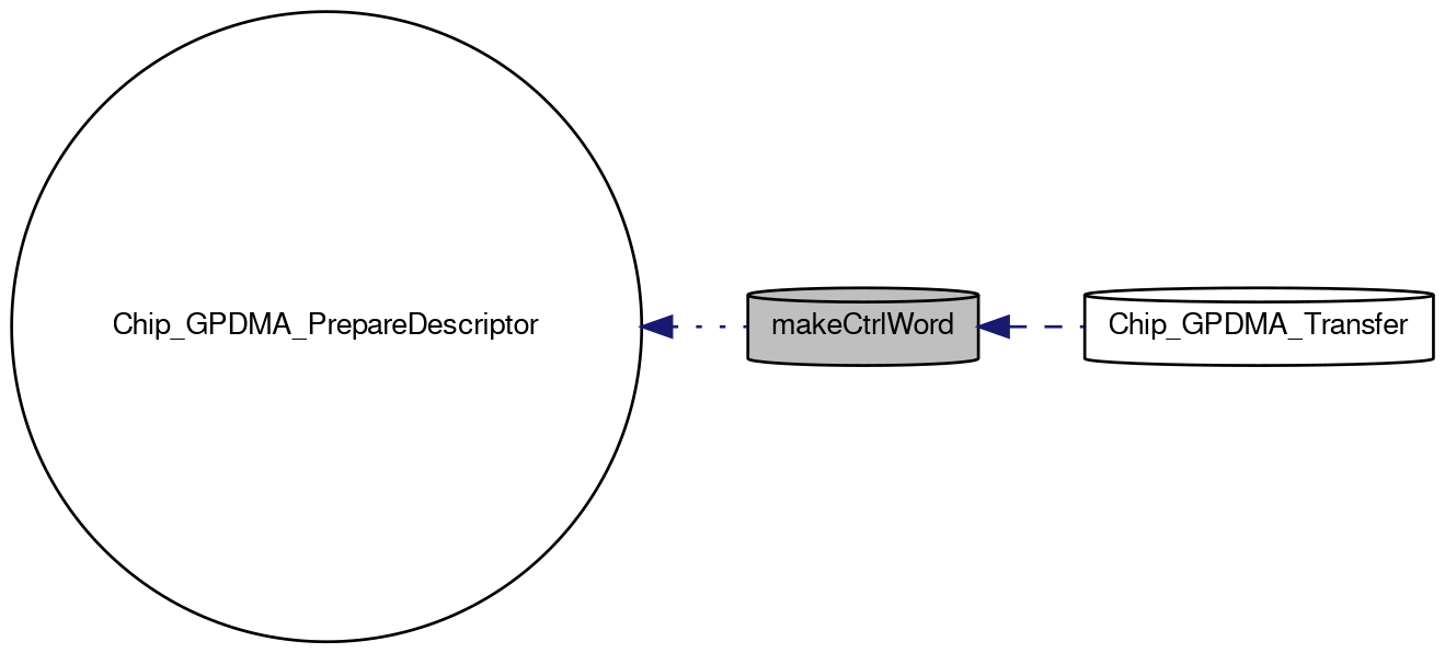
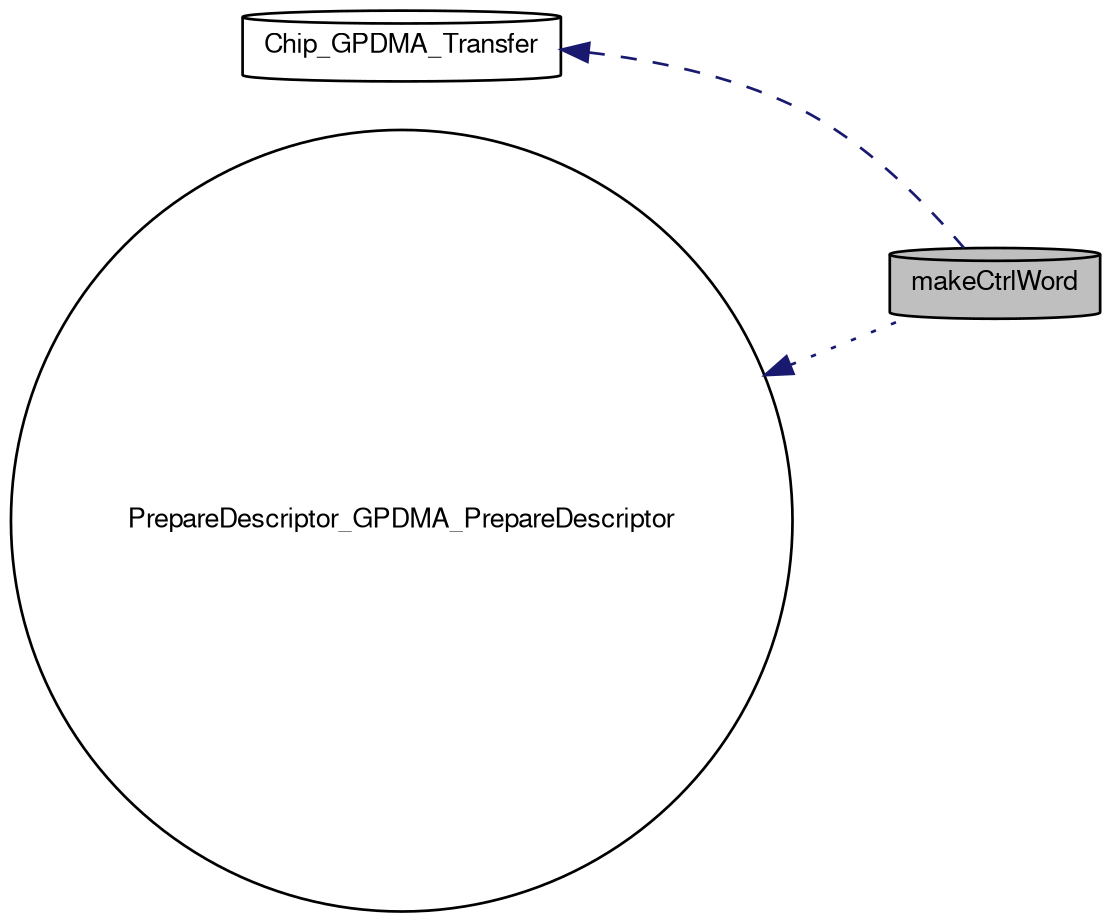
  digraph {
    rankdir=LR
    node [color=black fillcolor=white fontname=FreeSans fontsize=10 shape=cylinder style=filled]
    edge [color=midnightblue dir=back fontname=FreeSans fontsize=10 labelfontname=FreeSans labelfontsize=10]
    n1 [fillcolor=grey75 fontcolor=black height=0.2 label=makeCtrlWord width=0.4]
    n2 [height=0.2 label=Chip_GPDMA_Transfer width=0.4]
-   n3 [height=0.2 label=Chip_GPDMA_PrepareDescriptor shape=circle width=0.4]
-   n1 -> n2 [style=dashed]
+   n3 [height=0.2 label=PrepareDescriptor_GPDMA_PrepareDescriptor shape=circle width=0.4]
+   n2 -> n1 [style=dashed]
    n3 -> n1 [style=dotted]
  }
